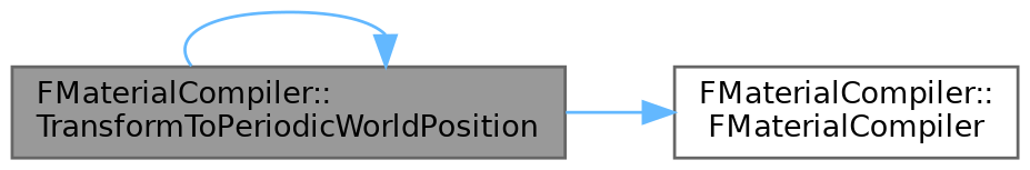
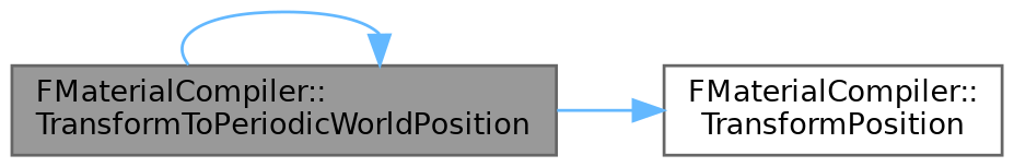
  digraph {
    rankdir=LR
    node [fontname=Helvetica fontsize=10 shape=box style=filled]
    edge [color=steelblue1 fontname=Helvetica fontsize=10 labelfontname=Helvetica labelfontsize=10 style=solid]
    n1 [color=gray40 fillcolor=grey60 fontcolor=black height=0.2 label="FMaterialCompiler::\lTransformToPeriodicWorldPosition" width=0.4]
-   n2 [color=grey40 fillcolor=white height=0.2 label="FMaterialCompiler::\lFMaterialCompiler" width=0.4]
+   n2 [color=grey40 fillcolor=white height=0.2 label="FMaterialCompiler::\lTransformPosition" width=0.4]
    n1 -> n1
    n1 -> n2
  }
